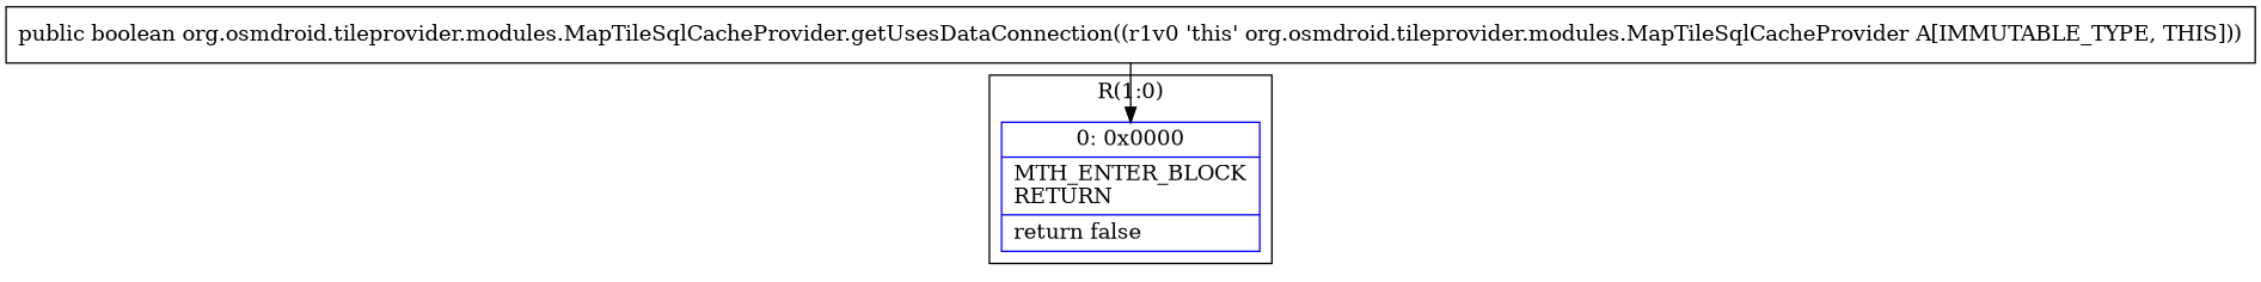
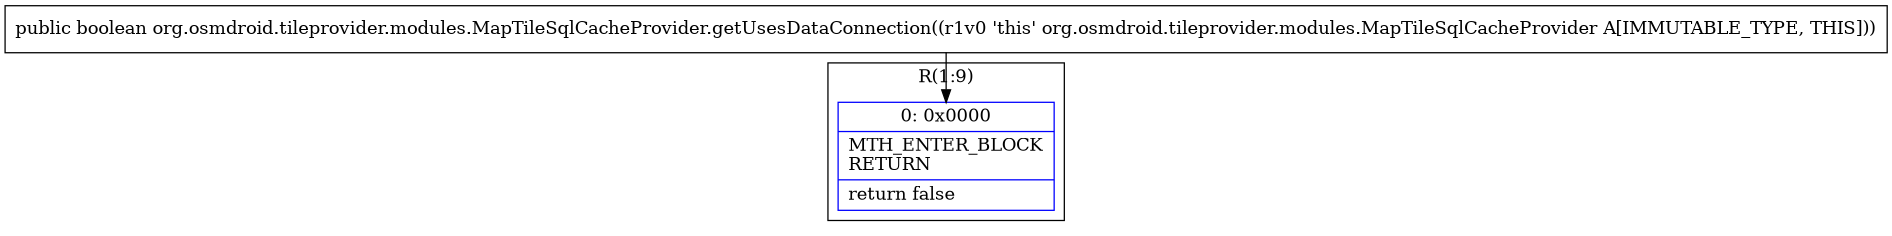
  digraph {
    node [shape=record]
    n1 [color=blue label="{0\:\ 0x0000|MTH_ENTER_BLOCK\lRETURN\l|return false\l}"]
    n2 [label="{public boolean org.osmdroid.tileprovider.modules.MapTileSqlCacheProvider.getUsesDataConnection((r1v0 'this' org.osmdroid.tileprovider.modules.MapTileSqlCacheProvider A[IMMUTABLE_TYPE, THIS])) }"]
    subgraph cluster_1 {
-     label="R(1:0)"
+     label="R(1:9)"
      n1
    }
    n2 -> n1
  }
